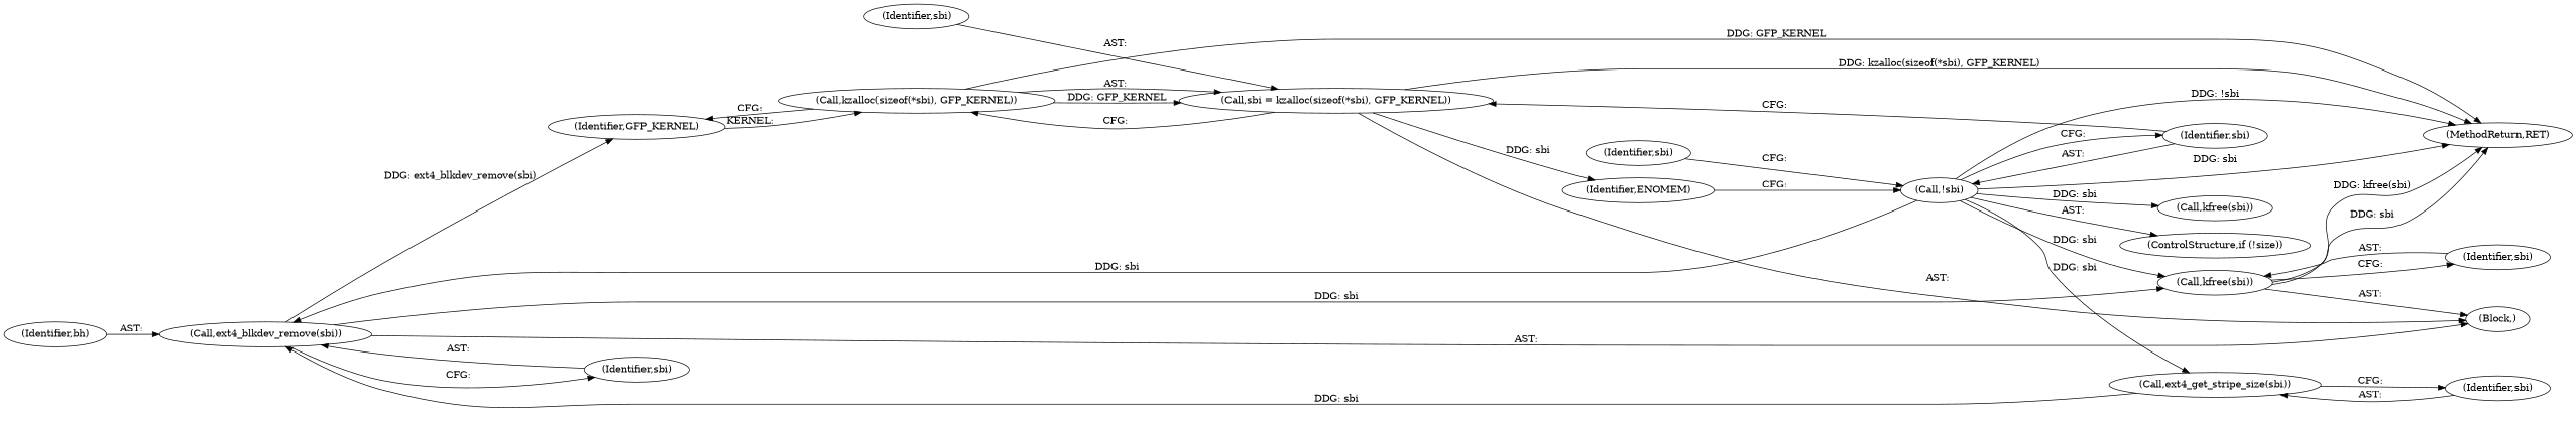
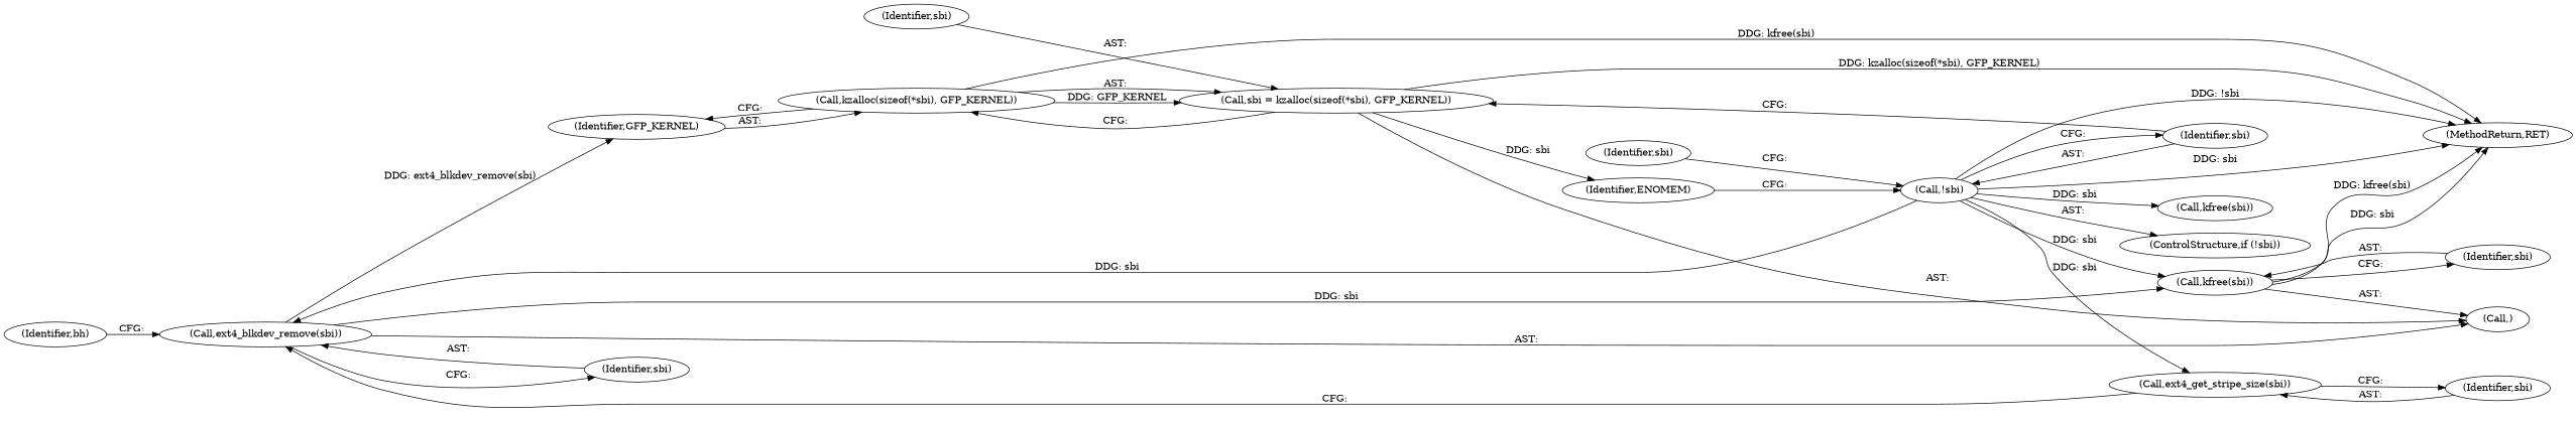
  digraph {
    rankdir=LR
    n1 [label="(Call,kfree(sbi))"]
-   n2 [label="(Block,)"]
+   n2 [label="(Call,)"]
    n3 [label="(Identifier,sbi)"]
    n4 [label="(MethodReturn,RET)"]
    n5 [label="(Call,ext4_blkdev_remove(sbi))"]
    n6 [label="(Identifier,sbi)"]
    n7 [label="(Identifier,GFP_KERNEL)"]
    n8 [label="(Call,ext4_get_stripe_size(sbi))"]
    n9 [label="(Identifier,sbi)"]
    n10 [label="(Call,!sbi)"]
    n11 [label="(Identifier,sbi)"]
-   n12 [label="(ControlStructure,if (!size))"]
+   n12 [label="(ControlStructure,if (!sbi))"]
    n13 [label="(Call,kfree(sbi))"]
    n14 [label="(Call,sbi = kzalloc(sizeof(*sbi), GFP_KERNEL))"]
    n15 [label="(Call,kzalloc(sizeof(*sbi), GFP_KERNEL))"]
    n16 [label="(Identifier,ENOMEM)"]
    n17 [label="(Identifier,bh)"]
    n18 [label="(Identifier,sbi)"]
    n19 [label="(Identifier,sbi)"]
    n1 -> n2 [label="AST: "]
    n1 -> n3 [label="CFG: "]
    n1 -> n4 [label="DDG: kfree(sbi)"]
    n1 -> n4 [label="DDG: sbi"]
    n3 -> n1 [label="AST: "]
    n5 -> n1 [label="DDG: sbi"]
    n5 -> n2 [label="AST: "]
    n5 -> n6 [label="CFG: "]
    n5 -> n7 [label="DDG: ext4_blkdev_remove(sbi)"]
    n6 -> n5 [label="AST: "]
-   n7 -> n15 [label="KERNEL: "]
-   n8 -> n5 [label="DDG: sbi"]
+   n7 -> n15 [label="AST: "]
+   n8 -> n5 [label="CFG: "]
    n8 -> n9 [label="CFG: "]
    n9 -> n8 [label="AST: "]
    n10 -> n1 [label="DDG: sbi"]
    n10 -> n4 [label="DDG: sbi"]
    n10 -> n4 [label="DDG: !sbi"]
    n10 -> n5 [label="DDG: sbi"]
    n10 -> n8 [label="DDG: sbi"]
    n10 -> n11 [label="CFG: "]
    n10 -> n12 [label="AST: "]
    n10 -> n13 [label="DDG: sbi"]
    n11 -> n10 [label="AST: "]
    n11 -> n14 [label="CFG: "]
    n14 -> n2 [label="AST: "]
    n14 -> n4 [label="DDG: kzalloc(sizeof(*sbi), GFP_KERNEL)"]
    n14 -> n15 [label="CFG: "]
    n14 -> n16 [label="DDG: sbi"]
-   n15 -> n4 [label="DDG: GFP_KERNEL"]
+   n15 -> n4 [label="DDG: kfree(sbi)"]
    n15 -> n7 [label="CFG: "]
    n15 -> n14 [label="AST: "]
    n15 -> n14 [label="DDG: GFP_KERNEL"]
    n16 -> n10 [label="CFG: "]
-   n17 -> n5 [label="AST: "]
+   n17 -> n5 [label="CFG: "]
    n18 -> n10 [label="CFG: "]
    n19 -> n14 [label="AST: "]
  }
